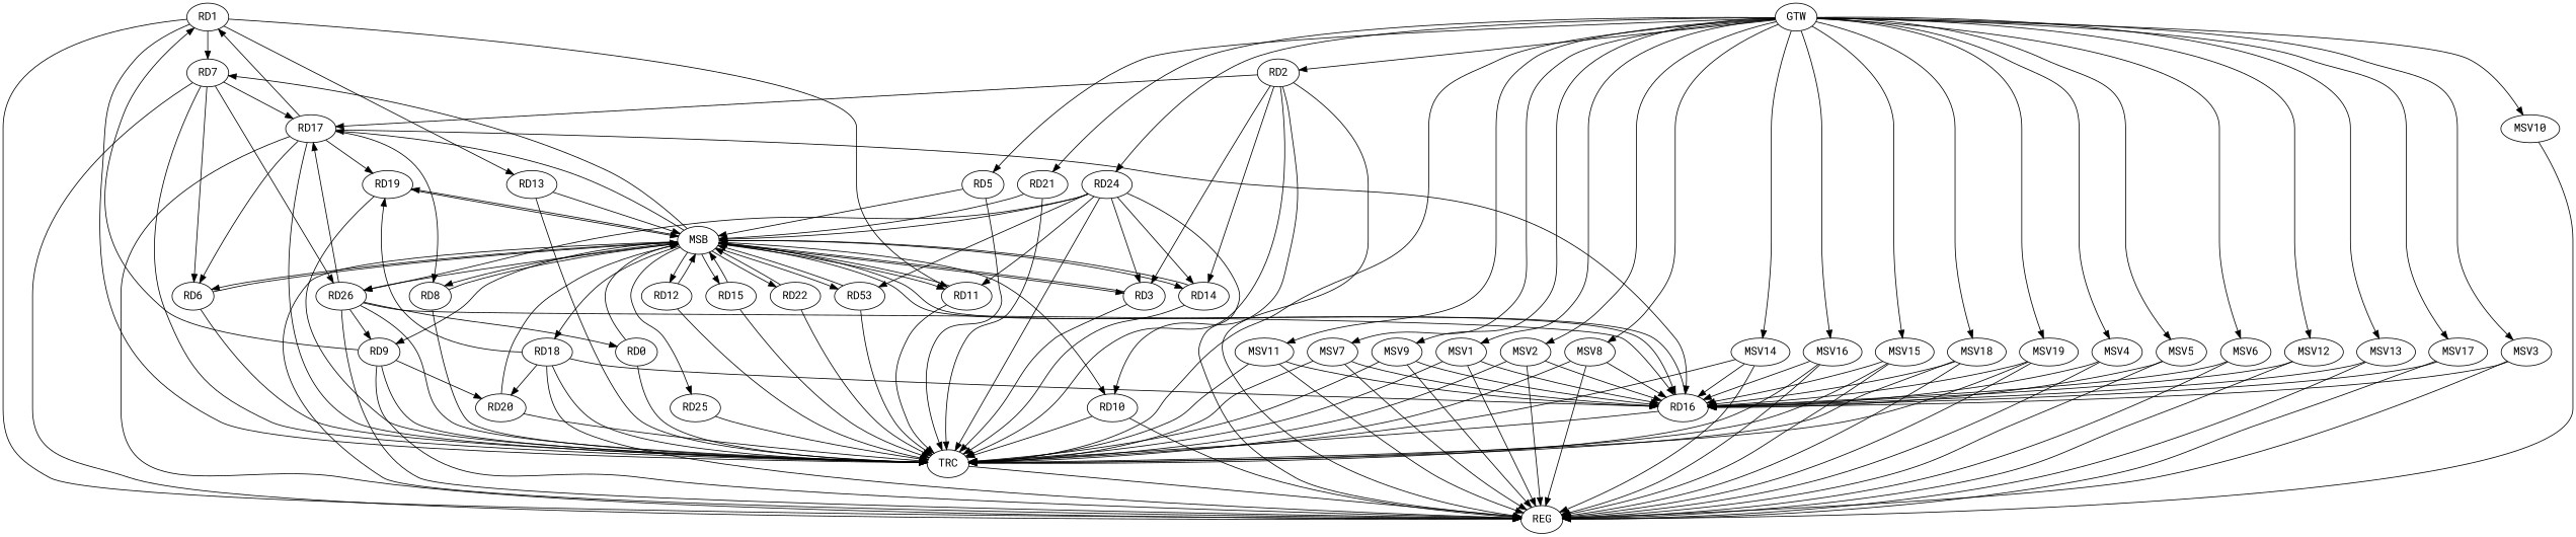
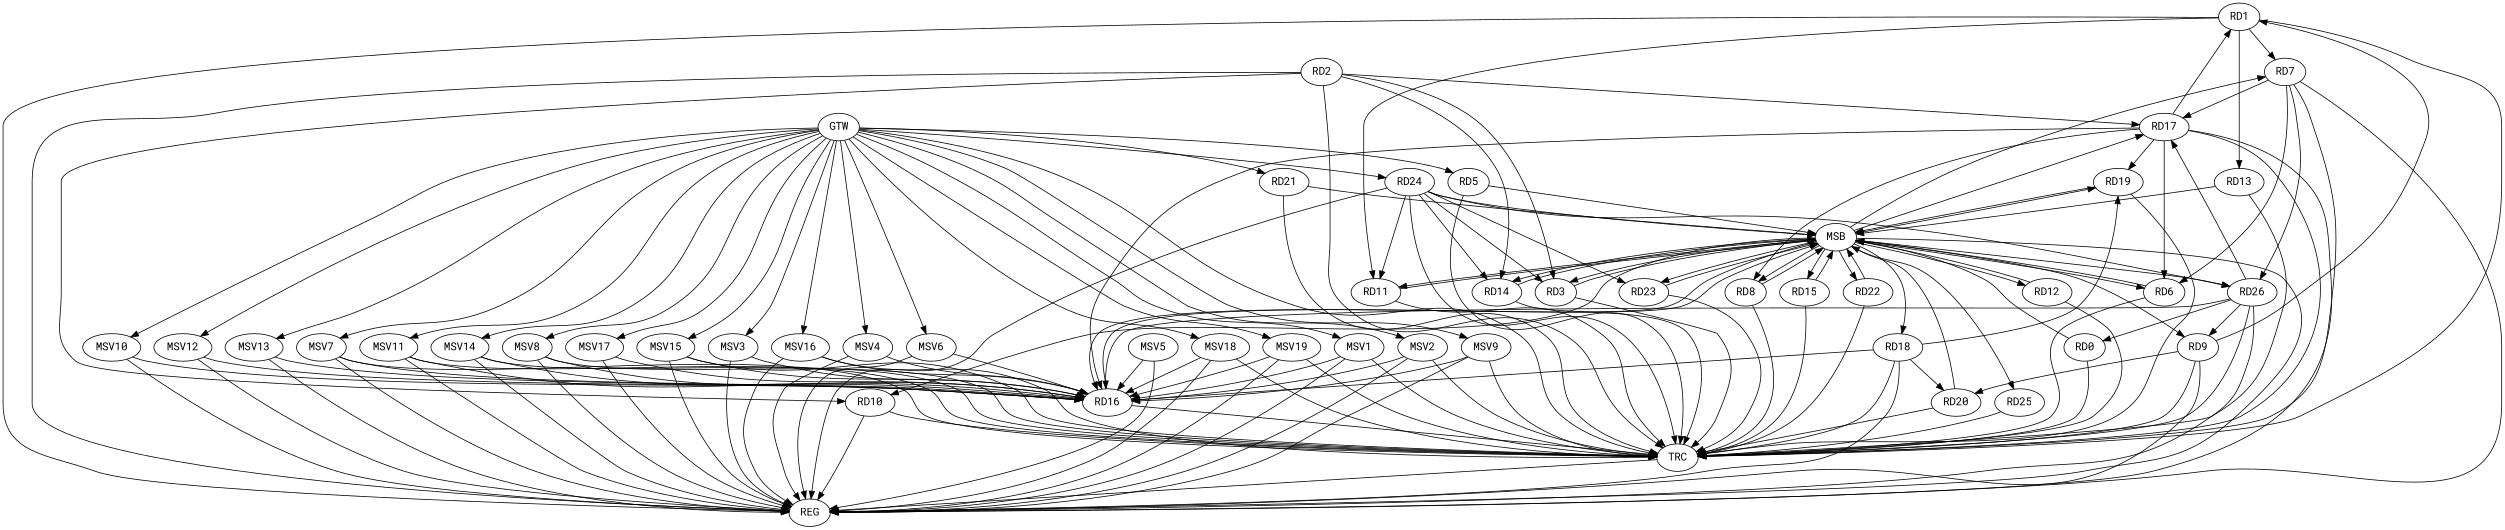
  strict digraph {
    fontname="Roboto Mono"
    node [fontname="Roboto Mono"]
    edge [fontname="Roboto Mono"]
    n1 [label=RD1]
    n2 [label=RD7]
    n3 [label=RD11]
    n4 [label=RD13]
    n5 [label=REG]
    n6 [label=TRC]
    n7 [label=RD17]
    n8 [label=RD6]
    n9 [label=RD26]
    n10 [label=MSB]
    n11 [label=RD2]
    n12 [label=RD3]
    n13 [label=RD10]
    n14 [label=RD14]
    n15 [label=RD8]
    n16 [label=RD16]
    n17 [label=RD19]
    n18 [label=RD9]
    n19 [label=RD12]
    n20 [label=RD15]
    n21 [label=RD18]
    n22 [label=RD22]
-   n23 [label=RD53]
+   n23 [label=RD23]
    n24 [label=RD25]
    n25 [label=RD0]
    n26 [label=RD5]
    n27 [label=RD20]
    n28 [label=RD21]
    n29 [label=RD24]
    n30 [label=GTW]
    n31 [label=MSV1]
    n32 [label=MSV2]
    n33 [label=MSV3]
    n34 [label=MSV4]
    n35 [label=MSV5]
    n36 [label=MSV6]
    n37 [label=MSV7]
    n38 [label=MSV8]
    n39 [label=MSV9]
    n40 [label=MSV10]
    n41 [label=MSV11]
    n42 [label=MSV12]
    n43 [label=MSV13]
    n44 [label=MSV14]
    n45 [label=MSV15]
    n46 [label=MSV16]
    n47 [label=MSV17]
    n48 [label=MSV18]
    n49 [label=MSV19]
    n1 -> n2
    n1 -> n3
    n1 -> n4
    n1 -> n5
    n1 -> n6
    n2 -> n5
    n2 -> n6
    n2 -> n7
    n2 -> n8
    n2 -> n9
    n3 -> n6
    n3 -> n10
    n4 -> n6
    n4 -> n10
    n6 -> n5
    n7 -> n1
    n7 -> n5
    n7 -> n6
    n7 -> n8
    n7 -> n15
    n7 -> n16
    n7 -> n17
    n8 -> n6
    n8 -> n10
    n9 -> n5
    n9 -> n6
    n9 -> n7
    n9 -> n16
    n9 -> n18
    n9 -> n25
    n10 -> n2
    n10 -> n3
    n10 -> n5
    n10 -> n7
    n10 -> n8
    n10 -> n9
    n10 -> n12
    n10 -> n13
    n10 -> n14
    n10 -> n15
    n10 -> n16
    n10 -> n17
    n10 -> n18
    n10 -> n19
    n10 -> n20
    n10 -> n21
    n10 -> n22
    n10 -> n23
    n10 -> n24
    n11 -> n5
    n11 -> n6
    n11 -> n7
    n11 -> n12
    n11 -> n13
    n11 -> n14
    n12 -> n6
    n12 -> n10
    n13 -> n5
    n13 -> n6
    n14 -> n6
    n14 -> n10
    n15 -> n6
    n15 -> n10
    n16 -> n6
    n16 -> n10
    n17 -> n6
    n17 -> n10
    n18 -> n1
    n18 -> n5
    n18 -> n6
    n18 -> n27
    n19 -> n6
    n19 -> n10
    n20 -> n6
    n20 -> n10
    n21 -> n5
    n21 -> n6
    n21 -> n16
    n21 -> n17
    n21 -> n27
    n22 -> n6
    n22 -> n10
    n23 -> n6
    n23 -> n10
    n24 -> n6
    n25 -> n6
    n25 -> n10
    n26 -> n6
    n26 -> n10
    n27 -> n6
    n27 -> n10
    n28 -> n6
    n28 -> n10
    n29 -> n3
    n29 -> n5
    n29 -> n6
    n29 -> n9
    n29 -> n10
    n29 -> n12
    n29 -> n14
    n29 -> n23
    n30 -> n6
-   n30 -> n11
    n30 -> n26
    n30 -> n28
    n30 -> n29
    n30 -> n31
    n30 -> n32
    n30 -> n33
    n30 -> n34
-   n30 -> n35
    n30 -> n36
    n30 -> n37
    n30 -> n38
    n30 -> n39
    n30 -> n40
    n30 -> n41
    n30 -> n42
    n30 -> n43
    n30 -> n44
    n30 -> n45
    n30 -> n46
    n30 -> n47
    n30 -> n48
    n30 -> n49
    n31 -> n5
    n31 -> n6
    n31 -> n16
    n32 -> n5
    n32 -> n6
    n32 -> n16
    n33 -> n5
    n33 -> n16
    n34 -> n5
    n34 -> n16
    n35 -> n5
    n35 -> n16
    n36 -> n5
    n36 -> n16
    n37 -> n5
    n37 -> n6
    n37 -> n16
    n38 -> n5
    n38 -> n6
    n38 -> n16
    n39 -> n5
    n39 -> n6
    n39 -> n16
    n40 -> n5
+   n40 -> n16
    n41 -> n5
    n41 -> n6
    n41 -> n16
    n42 -> n5
    n42 -> n16
    n43 -> n5
    n43 -> n16
    n44 -> n5
    n44 -> n6
    n44 -> n16
    n45 -> n5
    n45 -> n6
    n45 -> n16
    n46 -> n5
    n46 -> n6
    n46 -> n16
    n47 -> n5
    n47 -> n16
    n48 -> n5
    n48 -> n6
    n48 -> n16
    n49 -> n5
    n49 -> n6
    n49 -> n16
  }
